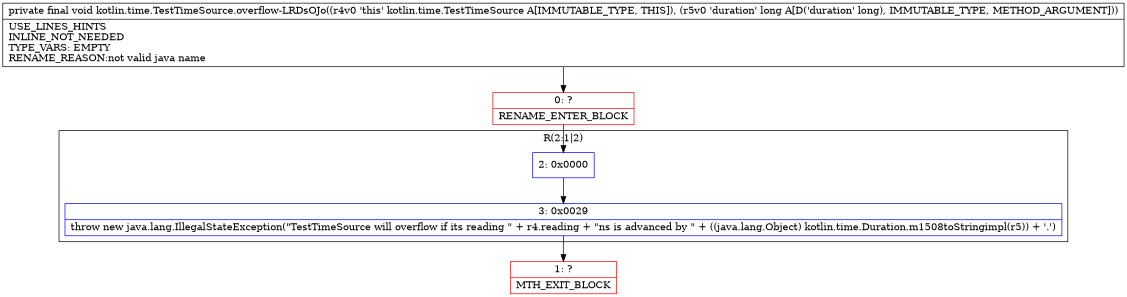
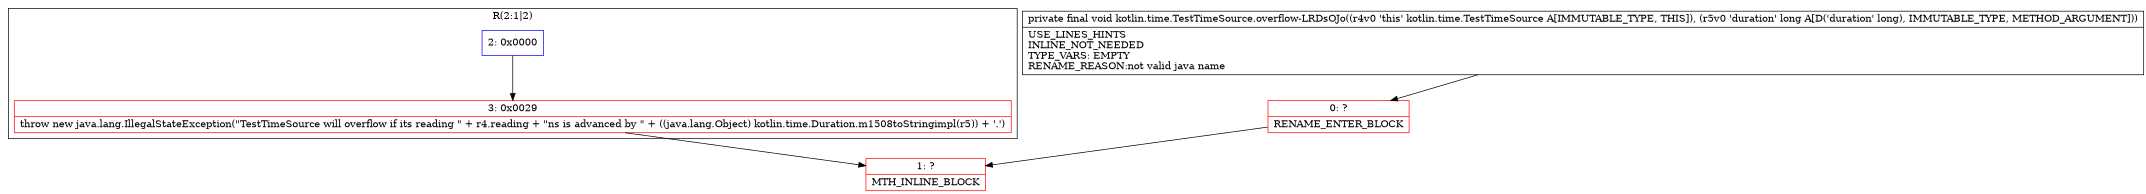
  digraph {
    node [color=blue shape=record]
    n1 [label="{2\:\ 0x0000}"]
-   n2 [label="{3\:\ 0x0029|throw new java.lang.IllegalStateException(\"TestTimeSource will overflow if its reading \" + r4.reading + \"ns is advanced by \" + ((java.lang.Object) kotlin.time.Duration.m1508toStringimpl(r5)) + '.')\l}"]
-   n3 [color=red label="{1\:\ ?|MTH_EXIT_BLOCK\l}"]
+   n2 [color=red label="{3\:\ 0x0029|throw new java.lang.IllegalStateException(\"TestTimeSource will overflow if its reading \" + r4.reading + \"ns is advanced by \" + ((java.lang.Object) kotlin.time.Duration.m1508toStringimpl(r5)) + '.')\l}"]
+   n3 [color=red label="{1\:\ ?|MTH_INLINE_BLOCK\l}"]
    n4 [color=red label="{0\:\ ?|RENAME_ENTER_BLOCK\l}"]
    n5 [label="{private final void kotlin.time.TestTimeSource.overflow\-LRDsOJo((r4v0 'this' kotlin.time.TestTimeSource A[IMMUTABLE_TYPE, THIS]), (r5v0 'duration' long A[D('duration' long), IMMUTABLE_TYPE, METHOD_ARGUMENT]))  | USE_LINES_HINTS\lINLINE_NOT_NEEDED\lTYPE_VARS: EMPTY\lRENAME_REASON:not valid java name\l}" color=""]
    subgraph cluster_1 {
      label="R(2:1|2)"
      n1
      n2
    }
    n1 -> n2
    n2 -> n3
-   n4 -> n1
+   n4 -> n3
    n5 -> n4
  }
